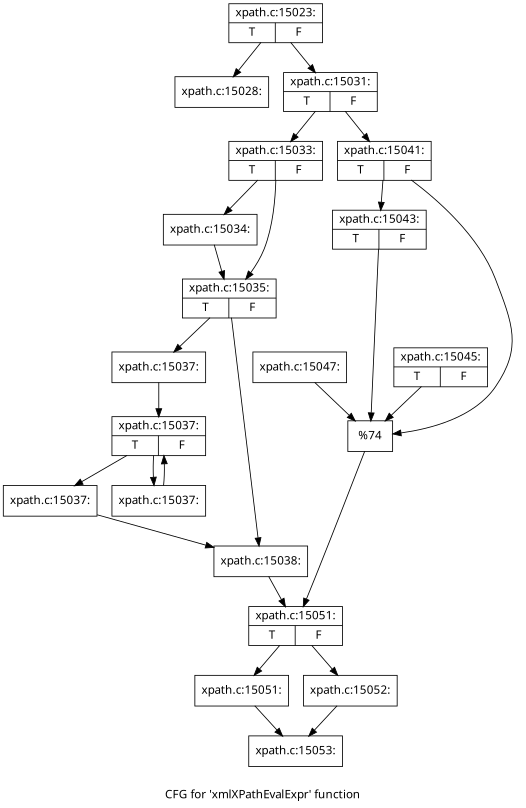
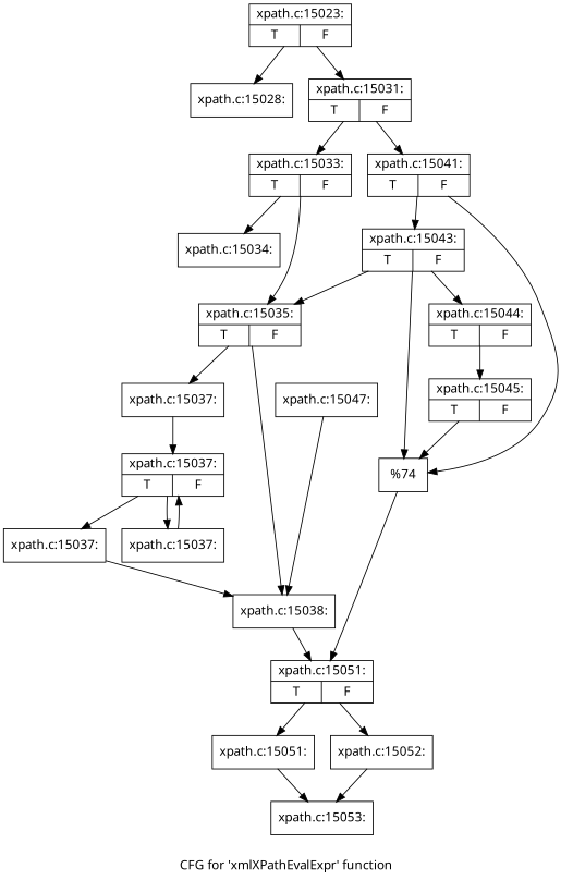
  digraph {
    fontname="Noto Sans"
    label="CFG for 'xmlXPathEvalExpr' function"
    node [fontname="Noto Sans" shape=record]
    edge [fontname="Noto Sans"]
    n1 [label="{xpath.c:15023:|{<s0>T|<s1>F}}"]
    n2 [label="{xpath.c:15028:}"]
    n3 [label="{xpath.c:15031:|{<s0>T|<s1>F}}"]
    n4 [label="{xpath.c:15033:|{<s0>T|<s1>F}}"]
    n5 [label="{xpath.c:15041:|{<s0>T|<s1>F}}"]
    n6 [label="{xpath.c:15053:}"]
    n7 [label="{xpath.c:15034:}"]
    n8 [label="{xpath.c:15035:|{<s0>T|<s1>F}}"]
    n9 [label="{xpath.c:15043:|{<s0>T|<s1>F}}"]
    n10 [label="{%74}"]
    n11 [label="{xpath.c:15037:}"]
    n12 [label="{xpath.c:15038:}"]
+   n13 [label="{xpath.c:15044:|{<s0>T|<s1>F}}"]
    n14 [label="{xpath.c:15051:|{<s0>T|<s1>F}}"]
    n15 [label="{xpath.c:15037:|{<s0>T|<s1>F}}"]
    n16 [label="{xpath.c:15037:}"]
    n17 [label="{xpath.c:15037:}"]
    n18 [label="{xpath.c:15051:}"]
    n19 [label="{xpath.c:15052:}"]
    n20 [label="{xpath.c:15045:|{<s0>T|<s1>F}}"]
    n21 [label="{xpath.c:15047:}"]
    n1 -> n2
    n1 -> n3
    n3 -> n4
    n3 -> n5
    n4 -> n7
    n4 -> n8
    n5 -> n9
    n5 -> n10
-   n7 -> n8
+   n9 -> n8
    n8 -> n11
    n8 -> n12
    n9 -> n10
+   n9 -> n13
    n10 -> n14
    n11 -> n15
    n12 -> n14
+   n13 -> n20
    n14 -> n18
    n14 -> n19
    n15 -> n16
    n15 -> n17
    n16 -> n15
    n17 -> n12
    n18 -> n6
    n19 -> n6
    n20 -> n10
-   n21 -> n10
+   n21 -> n12
  }
